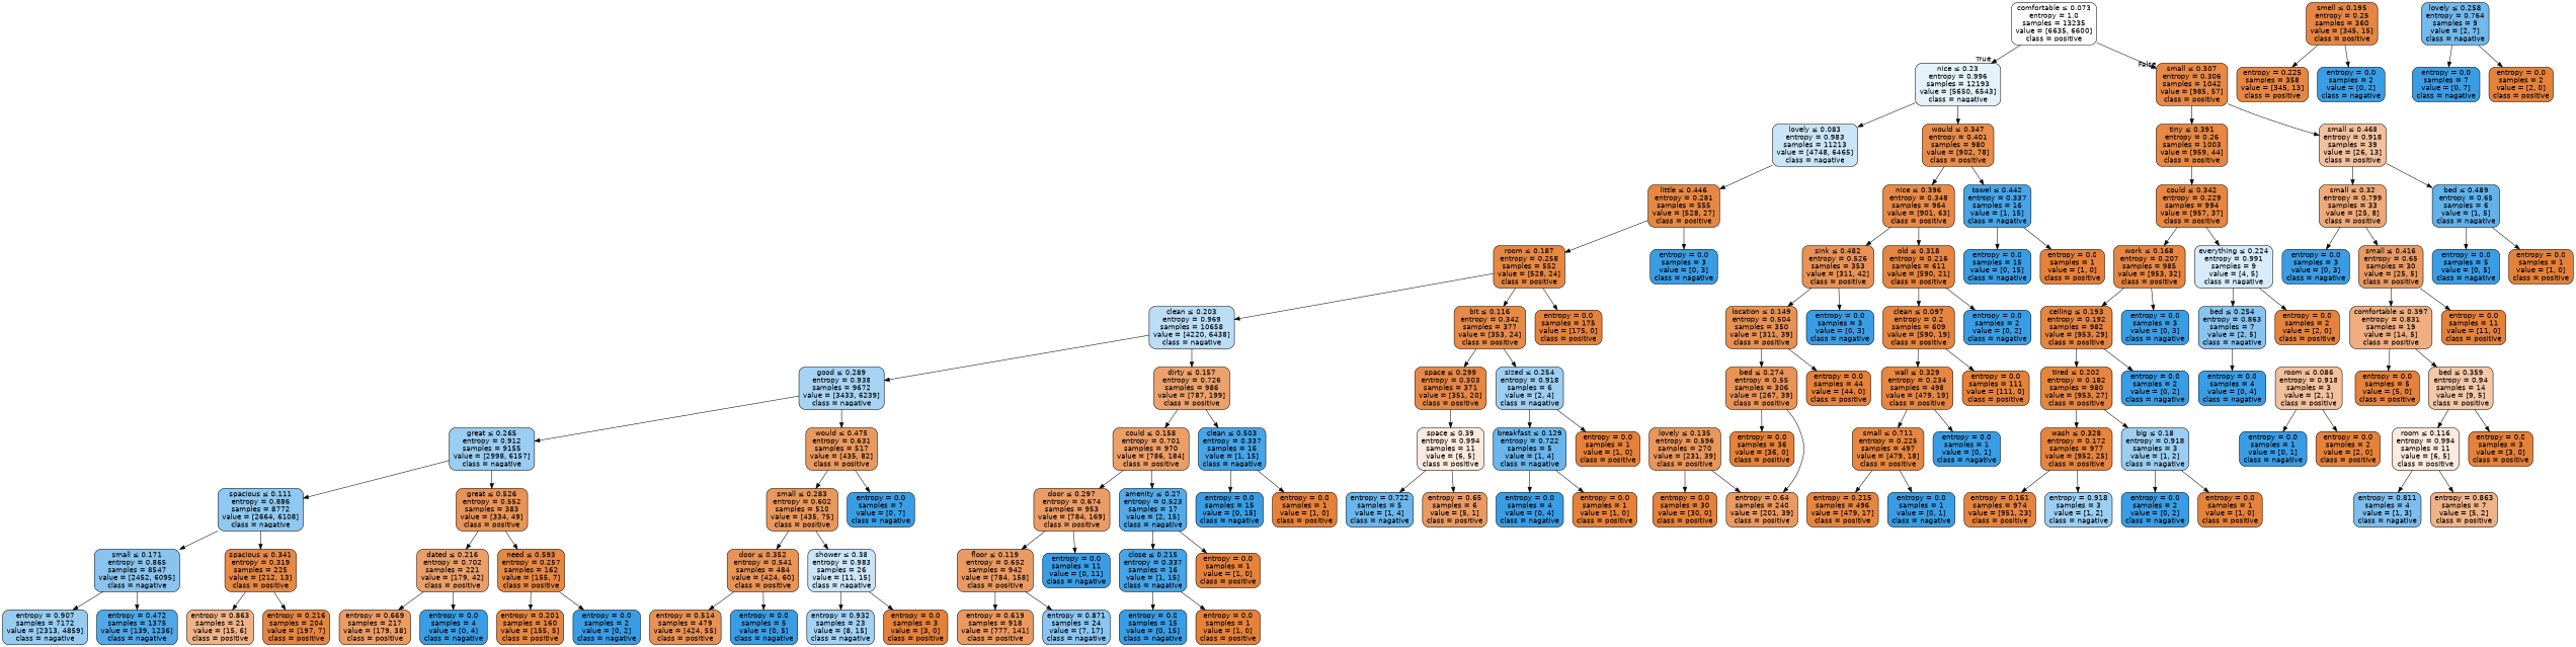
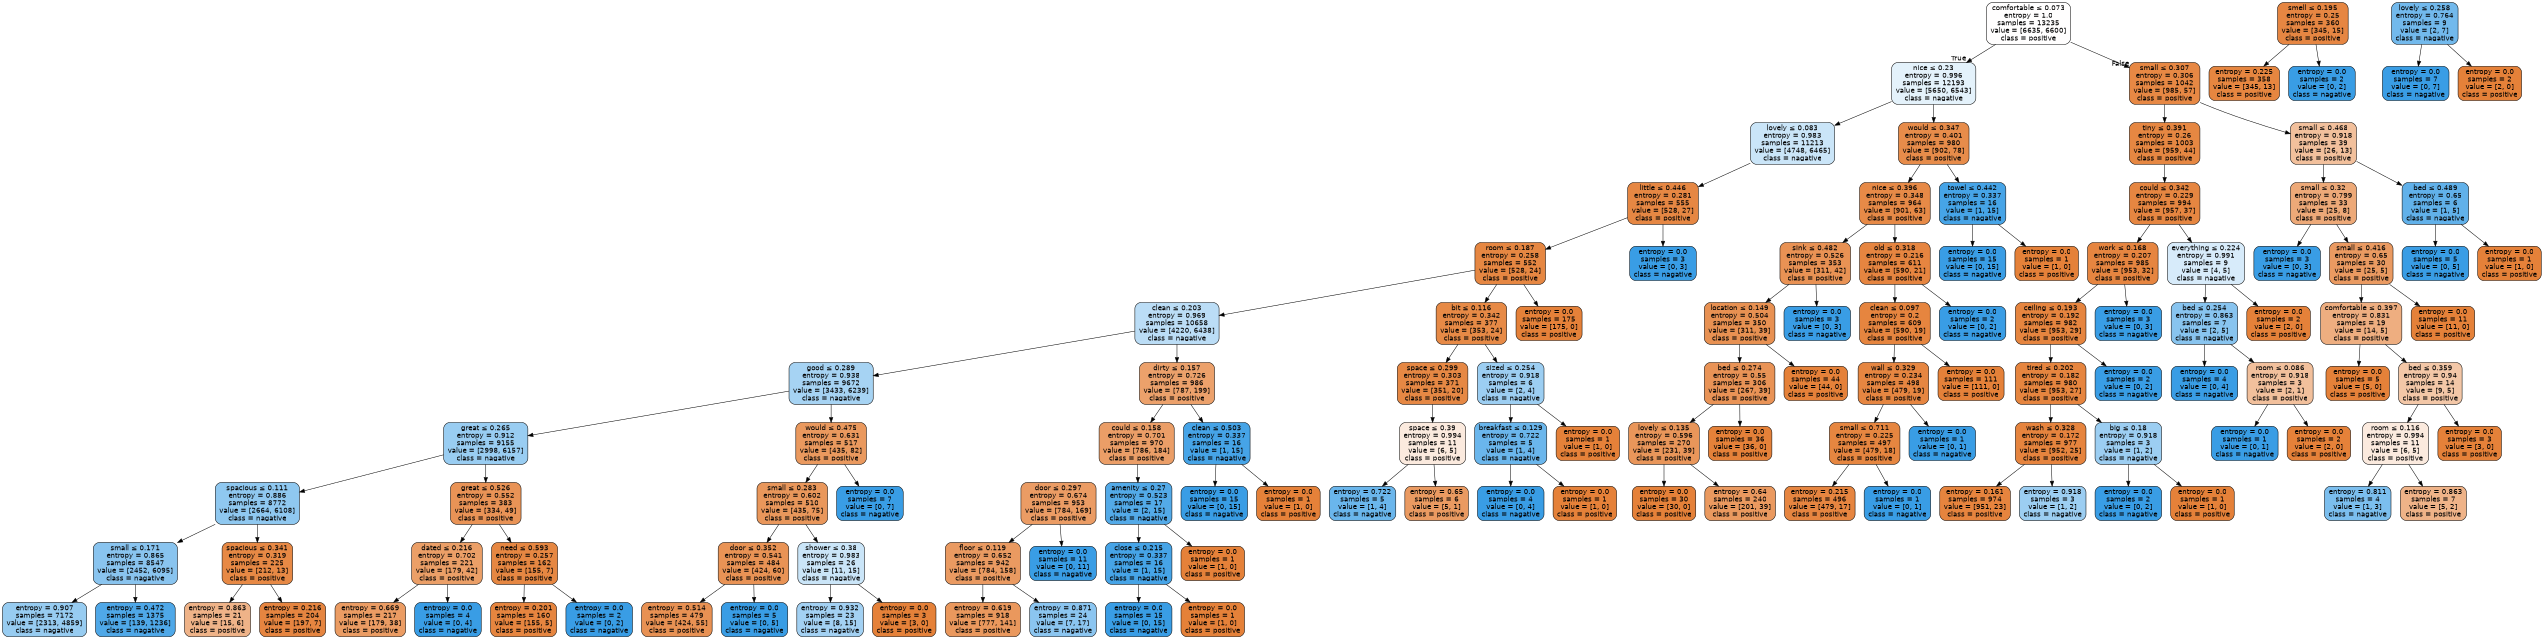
  digraph {
    node [color=black fillcolor="#399de5" fontname=helvetica shape=box style="filled, rounded"]
    edge [fontname=helvetica]
    n1 [fillcolor="#fffefe" label=<comfortable &le; 0.073<br/>entropy = 1.0<br/>samples = 13235<br/>value = [6635, 6600]<br/>class = positive>]
    n2 [fillcolor="#e4f2fb" label=<nice &le; 0.23<br/>entropy = 0.996<br/>samples = 12193<br/>value = [5650, 6543]<br/>class = nagative>]
    n3 [fillcolor="#e78844" label=<small &le; 0.307<br/>entropy = 0.306<br/>samples = 1042<br/>value = [985, 57]<br/>class = positive>]
    n4 [fillcolor="#cae5f8" label=<lovely &le; 0.083<br/>entropy = 0.983<br/>samples = 11213<br/>value = [4748, 6465]<br/>class = nagative>]
    n5 [fillcolor="#e78c4a" label=<would &le; 0.347<br/>entropy = 0.401<br/>samples = 980<br/>value = [902, 78]<br/>class = positive>]
    n6 [fillcolor="#e68742" label=<tiny &le; 0.391<br/>entropy = 0.26<br/>samples = 1003<br/>value = [959, 44]<br/>class = positive>]
    n7 [fillcolor="#f2c09c" label=<small &le; 0.468<br/>entropy = 0.918<br/>samples = 39<br/>value = [26, 13]<br/>class = positive>]
    n8 [fillcolor="#e68743" label=<little &le; 0.446<br/>entropy = 0.281<br/>samples = 555<br/>value = [528, 27]<br/>class = positive>]
    n9 [fillcolor="#e78a47" label=<nice &le; 0.396<br/>entropy = 0.348<br/>samples = 964<br/>value = [901, 63]<br/>class = positive>]
    n10 [fillcolor="#46a4e7" label=<towel &le; 0.442<br/>entropy = 0.337<br/>samples = 16<br/>value = [1, 15]<br/>class = nagative>]
    n11 [fillcolor="#bbddf6" label=<clean &le; 0.203<br/>entropy = 0.969<br/>samples = 10658<br/>value = [4220, 6438]<br/>class = nagative>]
    n12 [fillcolor="#a6d3f3" label=<good &le; 0.289<br/>entropy = 0.938<br/>samples = 9672<br/>value = [3433, 6239]<br/>class = nagative>]
    n13 [fillcolor="#eca16b" label=<dirty &le; 0.157<br/>entropy = 0.726<br/>samples = 986<br/>value = [787, 199]<br/>class = positive>]
    n14 [fillcolor="#e68742" label=<room &le; 0.187<br/>entropy = 0.258<br/>samples = 552<br/>value = [528, 24]<br/>class = positive>]
    n15 [label=<entropy = 0.0<br/>samples = 3<br/>value = [0, 3]<br/>class = nagative>]
    n16 [fillcolor="#99cdf2" label=<great &le; 0.265<br/>entropy = 0.912<br/>samples = 9155<br/>value = [2998, 6157]<br/>class = nagative>]
    n17 [fillcolor="#ea995e" label=<would &le; 0.475<br/>entropy = 0.631<br/>samples = 517<br/>value = [435, 82]<br/>class = positive>]
    n18 [fillcolor="#eb9e67" label=<could &le; 0.158<br/>entropy = 0.701<br/>samples = 970<br/>value = [786, 184]<br/>class = positive>]
    n19 [fillcolor="#46a4e7" label=<clean &le; 0.503<br/>entropy = 0.337<br/>samples = 16<br/>value = [1, 15]<br/>class = nagative>]
    n20 [fillcolor="#8fc8f0" label=<spacious &le; 0.111<br/>entropy = 0.886<br/>samples = 8772<br/>value = [2664, 6108]<br/>class = nagative>]
    n21 [fillcolor="#e99356" label=<great &le; 0.526<br/>entropy = 0.552<br/>samples = 383<br/>value = [334, 49]<br/>class = positive>]
    n22 [fillcolor="#e9975b" label=<small &le; 0.283<br/>entropy = 0.602<br/>samples = 510<br/>value = [435, 75]<br/>class = positive>]
    n23 [label=<entropy = 0.0<br/>samples = 7<br/>value = [0, 7]<br/>class = nagative>]
    n24 [fillcolor="#89c4ef" label=<small &le; 0.171<br/>entropy = 0.865<br/>samples = 8547<br/>value = [2452, 6095]<br/>class = nagative>]
    n25 [fillcolor="#e78945" label=<spacious &le; 0.341<br/>entropy = 0.319<br/>samples = 225<br/>value = [212, 13]<br/>class = positive>]
    n26 [fillcolor="#eb9f67" label=<dated &le; 0.216<br/>entropy = 0.702<br/>samples = 221<br/>value = [179, 42]<br/>class = positive>]
    n27 [fillcolor="#e68742" label=<need &le; 0.593<br/>entropy = 0.257<br/>samples = 162<br/>value = [155, 7]<br/>class = positive>]
    n28 [fillcolor="#97ccf1" label=<entropy = 0.907<br/>samples = 7172<br/>value = [2313, 4859]<br/>class = nagative>]
    n29 [fillcolor="#4fa8e8" label=<entropy = 0.472<br/>samples = 1375<br/>value = [139, 1236]<br/>class = nagative>]
    n30 [fillcolor="#efb388" label=<entropy = 0.863<br/>samples = 21<br/>value = [15, 6]<br/>class = positive>]
    n31 [fillcolor="#e68540" label=<entropy = 0.216<br/>samples = 204<br/>value = [197, 7]<br/>class = positive>]
    n32 [fillcolor="#eb9c63" label=<entropy = 0.669<br/>samples = 217<br/>value = [179, 38]<br/>class = positive>]
    n33 [label=<entropy = 0.0<br/>samples = 4<br/>value = [0, 4]<br/>class = nagative>]
    n34 [fillcolor="#e6853f" label=<entropy = 0.201<br/>samples = 160<br/>value = [155, 5]<br/>class = positive>]
    n35 [label=<entropy = 0.0<br/>samples = 2<br/>value = [0, 2]<br/>class = nagative>]
    n36 [fillcolor="#e99355" label=<door &le; 0.352<br/>entropy = 0.541<br/>samples = 484<br/>value = [424, 60]<br/>class = positive>]
    n37 [fillcolor="#cae5f8" label=<shower &le; 0.38<br/>entropy = 0.983<br/>samples = 26<br/>value = [11, 15]<br/>class = nagative>]
    n38 [fillcolor="#e89153" label=<entropy = 0.514<br/>samples = 479<br/>value = [424, 55]<br/>class = positive>]
    n39 [label=<entropy = 0.0<br/>samples = 5<br/>value = [0, 5]<br/>class = nagative>]
    n40 [fillcolor="#a3d1f3" label=<entropy = 0.932<br/>samples = 23<br/>value = [8, 15]<br/>class = nagative>]
    n41 [fillcolor="#e58139" label=<entropy = 0.0<br/>samples = 3<br/>value = [3, 0]<br/>class = positive>]
    n42 [fillcolor="#eb9c64" label=<door &le; 0.297<br/>entropy = 0.674<br/>samples = 953<br/>value = [784, 169]<br/>class = positive>]
    n43 [fillcolor="#53aae8" label=<amenity &le; 0.27<br/>entropy = 0.523<br/>samples = 17<br/>value = [2, 15]<br/>class = nagative>]
    n44 [label=<entropy = 0.0<br/>samples = 15<br/>value = [0, 15]<br/>class = nagative>]
    n45 [fillcolor="#e58139" label=<entropy = 0.0<br/>samples = 1<br/>value = [1, 0]<br/>class = positive>]
    n46 [fillcolor="#ea9a61" label=<floor &le; 0.119<br/>entropy = 0.652<br/>samples = 942<br/>value = [784, 158]<br/>class = positive>]
    n47 [label=<entropy = 0.0<br/>samples = 11<br/>value = [0, 11]<br/>class = nagative>]
    n48 [fillcolor="#46a4e7" label=<close &le; 0.215<br/>entropy = 0.337<br/>samples = 16<br/>value = [1, 15]<br/>class = nagative>]
    n49 [fillcolor="#e58139" label=<entropy = 0.0<br/>samples = 1<br/>value = [1, 0]<br/>class = positive>]
    n50 [fillcolor="#ea985d" label=<entropy = 0.619<br/>samples = 918<br/>value = [777, 141]<br/>class = positive>]
    n51 [fillcolor="#8bc5f0" label=<entropy = 0.871<br/>samples = 24<br/>value = [7, 17]<br/>class = nagative>]
    n52 [label=<entropy = 0.0<br/>samples = 15<br/>value = [0, 15]<br/>class = nagative>]
    n53 [fillcolor="#e58139" label=<entropy = 0.0<br/>samples = 1<br/>value = [1, 0]<br/>class = positive>]
    n54 [fillcolor="#e78a46" label=<bit &le; 0.116<br/>entropy = 0.342<br/>samples = 377<br/>value = [353, 24]<br/>class = positive>]
    n55 [fillcolor="#e58139" label=<entropy = 0.0<br/>samples = 175<br/>value = [175, 0]<br/>class = positive>]
    n56 [fillcolor="#e68844" label=<space &le; 0.299<br/>entropy = 0.303<br/>samples = 371<br/>value = [351, 20]<br/>class = positive>]
    n57 [fillcolor="#9ccef2" label=<sized &le; 0.254<br/>entropy = 0.918<br/>samples = 6<br/>value = [2, 4]<br/>class = nagative>]
    n58 [fillcolor="#fbeade" label=<space &le; 0.39<br/>entropy = 0.994<br/>samples = 11<br/>value = [6, 5]<br/>class = positive>]
    n59 [fillcolor="#6ab6ec" label=<breakfast &le; 0.129<br/>entropy = 0.722<br/>samples = 5<br/>value = [1, 4]<br/>class = nagative>]
    n60 [fillcolor="#e58139" label=<entropy = 0.0<br/>samples = 1<br/>value = [1, 0]<br/>class = positive>]
    n61 [fillcolor="#e68642" label=<smell &le; 0.195<br/>entropy = 0.25<br/>samples = 360<br/>value = [345, 15]<br/>class = positive>]
    n62 [fillcolor="#e68640" label=<entropy = 0.225<br/>samples = 358<br/>value = [345, 13]<br/>class = positive>]
    n63 [label=<entropy = 0.0<br/>samples = 2<br/>value = [0, 2]<br/>class = nagative>]
    n64 [fillcolor="#6ab6ec" label=<entropy = 0.722<br/>samples = 5<br/>value = [1, 4]<br/>class = nagative>]
    n65 [fillcolor="#ea9a61" label=<entropy = 0.65<br/>samples = 6<br/>value = [5, 1]<br/>class = positive>]
    n66 [label=<entropy = 0.0<br/>samples = 4<br/>value = [0, 4]<br/>class = nagative>]
    n67 [fillcolor="#e58139" label=<entropy = 0.0<br/>samples = 1<br/>value = [1, 0]<br/>class = positive>]
    n68 [fillcolor="#e99254" label=<sink &le; 0.482<br/>entropy = 0.526<br/>samples = 353<br/>value = [311, 42]<br/>class = positive>]
    n69 [fillcolor="#e68540" label=<old &le; 0.318<br/>entropy = 0.216<br/>samples = 611<br/>value = [590, 21]<br/>class = positive>]
    n70 [label=<entropy = 0.0<br/>samples = 15<br/>value = [0, 15]<br/>class = nagative>]
    n71 [fillcolor="#e58139" label=<entropy = 0.0<br/>samples = 1<br/>value = [1, 0]<br/>class = positive>]
    n72 [fillcolor="#e89152" label=<location &le; 0.149<br/>entropy = 0.504<br/>samples = 350<br/>value = [311, 39]<br/>class = positive>]
    n73 [label=<entropy = 0.0<br/>samples = 3<br/>value = [0, 3]<br/>class = nagative>]
    n74 [fillcolor="#e6853f" label=<clean &le; 0.097<br/>entropy = 0.2<br/>samples = 609<br/>value = [590, 19]<br/>class = positive>]
    n75 [label=<entropy = 0.0<br/>samples = 2<br/>value = [0, 2]<br/>class = nagative>]
    n76 [fillcolor="#e99356" label=<bed &le; 0.274<br/>entropy = 0.55<br/>samples = 306<br/>value = [267, 39]<br/>class = positive>]
    n77 [fillcolor="#e58139" label=<entropy = 0.0<br/>samples = 44<br/>value = [44, 0]<br/>class = positive>]
    n78 [fillcolor="#e9965a" label=<lovely &le; 0.135<br/>entropy = 0.596<br/>samples = 270<br/>value = [231, 39]<br/>class = positive>]
    n79 [fillcolor="#e58139" label=<entropy = 0.0<br/>samples = 36<br/>value = [36, 0]<br/>class = positive>]
    n80 [fillcolor="#ea995f" label=<entropy = 0.64<br/>samples = 240<br/>value = [201, 39]<br/>class = positive>]
    n81 [fillcolor="#e58139" label=<entropy = 0.0<br/>samples = 30<br/>value = [30, 0]<br/>class = positive>]
    n82 [fillcolor="#e68641" label=<wall &le; 0.329<br/>entropy = 0.234<br/>samples = 498<br/>value = [479, 19]<br/>class = positive>]
    n83 [fillcolor="#e58139" label=<entropy = 0.0<br/>samples = 111<br/>value = [111, 0]<br/>class = positive>]
    n84 [fillcolor="#e68640" label=<small &le; 0.711<br/>entropy = 0.225<br/>samples = 497<br/>value = [479, 18]<br/>class = positive>]
    n85 [label=<entropy = 0.0<br/>samples = 1<br/>value = [0, 1]<br/>class = nagative>]
    n86 [fillcolor="#e68540" label=<entropy = 0.215<br/>samples = 496<br/>value = [479, 17]<br/>class = positive>]
    n87 [label=<entropy = 0.0<br/>samples = 1<br/>value = [0, 1]<br/>class = nagative>]
    n88 [fillcolor="#e68641" label=<could &le; 0.342<br/>entropy = 0.229<br/>samples = 994<br/>value = [957, 37]<br/>class = positive>]
    n89 [fillcolor="#eda978" label=<small &le; 0.32<br/>entropy = 0.799<br/>samples = 33<br/>value = [25, 8]<br/>class = positive>]
    n90 [fillcolor="#61b1ea" label=<bed &le; 0.489<br/>entropy = 0.65<br/>samples = 6<br/>value = [1, 5]<br/>class = nagative>]
    n91 [fillcolor="#e68540" label=<work &le; 0.168<br/>entropy = 0.207<br/>samples = 985<br/>value = [953, 32]<br/>class = positive>]
    n92 [fillcolor="#d7ebfa" label=<everything &le; 0.224<br/>entropy = 0.991<br/>samples = 9<br/>value = [4, 5]<br/>class = nagative>]
    n93 [fillcolor="#72b9ec" label=<lovely &le; 0.258<br/>entropy = 0.764<br/>samples = 9<br/>value = [2, 7]<br/>class = nagative>]
    n94 [label=<entropy = 0.0<br/>samples = 7<br/>value = [0, 7]<br/>class = nagative>]
    n95 [fillcolor="#e58139" label=<entropy = 0.0<br/>samples = 2<br/>value = [2, 0]<br/>class = positive>]
    n96 [fillcolor="#e6853f" label=<ceiling &le; 0.193<br/>entropy = 0.192<br/>samples = 982<br/>value = [953, 29]<br/>class = positive>]
    n97 [label=<entropy = 0.0<br/>samples = 3<br/>value = [0, 3]<br/>class = nagative>]
    n98 [fillcolor="#88c4ef" label=<bed &le; 0.254<br/>entropy = 0.863<br/>samples = 7<br/>value = [2, 5]<br/>class = nagative>]
    n99 [fillcolor="#e58139" label=<entropy = 0.0<br/>samples = 2<br/>value = [2, 0]<br/>class = positive>]
    n100 [fillcolor="#e6853f" label=<tired &le; 0.202<br/>entropy = 0.182<br/>samples = 980<br/>value = [953, 27]<br/>class = positive>]
    n101 [label=<entropy = 0.0<br/>samples = 2<br/>value = [0, 2]<br/>class = nagative>]
    n102 [fillcolor="#e6843e" label=<wash &le; 0.328<br/>entropy = 0.172<br/>samples = 977<br/>value = [952, 25]<br/>class = positive>]
    n103 [fillcolor="#9ccef2" label=<big &le; 0.18<br/>entropy = 0.918<br/>samples = 3<br/>value = [1, 2]<br/>class = nagative>]
    n104 [fillcolor="#e6843e" label=<entropy = 0.161<br/>samples = 974<br/>value = [951, 23]<br/>class = positive>]
    n105 [fillcolor="#9ccef2" label=<entropy = 0.918<br/>samples = 3<br/>value = [1, 2]<br/>class = nagative>]
    n106 [label=<entropy = 0.0<br/>samples = 2<br/>value = [0, 2]<br/>class = nagative>]
    n107 [fillcolor="#e58139" label=<entropy = 0.0<br/>samples = 1<br/>value = [1, 0]<br/>class = positive>]
    n108 [label=<entropy = 0.0<br/>samples = 4<br/>value = [0, 4]<br/>class = nagative>]
    n109 [fillcolor="#f2c09c" label=<room &le; 0.086<br/>entropy = 0.918<br/>samples = 3<br/>value = [2, 1]<br/>class = positive>]
    n110 [label=<entropy = 0.0<br/>samples = 1<br/>value = [0, 1]<br/>class = nagative>]
    n111 [fillcolor="#e58139" label=<entropy = 0.0<br/>samples = 2<br/>value = [2, 0]<br/>class = positive>]
    n112 [label=<entropy = 0.0<br/>samples = 3<br/>value = [0, 3]<br/>class = nagative>]
    n113 [fillcolor="#ea9a61" label=<small &le; 0.416<br/>entropy = 0.65<br/>samples = 30<br/>value = [25, 5]<br/>class = positive>]
    n114 [label=<entropy = 0.0<br/>samples = 5<br/>value = [0, 5]<br/>class = nagative>]
    n115 [fillcolor="#e58139" label=<entropy = 0.0<br/>samples = 1<br/>value = [1, 0]<br/>class = positive>]
    n116 [fillcolor="#eeae80" label=<comfortable &le; 0.397<br/>entropy = 0.831<br/>samples = 19<br/>value = [14, 5]<br/>class = positive>]
    n117 [fillcolor="#e58139" label=<entropy = 0.0<br/>samples = 11<br/>value = [11, 0]<br/>class = positive>]
    n118 [fillcolor="#e58139" label=<entropy = 0.0<br/>samples = 5<br/>value = [5, 0]<br/>class = positive>]
    n119 [fillcolor="#f3c7a7" label=<bed &le; 0.359<br/>entropy = 0.94<br/>samples = 14<br/>value = [9, 5]<br/>class = positive>]
    n120 [fillcolor="#fbeade" label=<room &le; 0.116<br/>entropy = 0.994<br/>samples = 11<br/>value = [6, 5]<br/>class = positive>]
    n121 [fillcolor="#e58139" label=<entropy = 0.0<br/>samples = 3<br/>value = [3, 0]<br/>class = positive>]
    n122 [fillcolor="#7bbeee" label=<entropy = 0.811<br/>samples = 4<br/>value = [1, 3]<br/>class = nagative>]
    n123 [fillcolor="#efb388" label=<entropy = 0.863<br/>samples = 7<br/>value = [5, 2]<br/>class = positive>]
    n1 -> n2 [headlabel=True labelangle=45 labeldistance=2.5]
    n1 -> n3 [headlabel=False labelangle=-45 labeldistance=2.5]
    n2 -> n4
    n2 -> n5
    n3 -> n6
    n3 -> n7
    n4 -> n8
    n5 -> n9
    n5 -> n10
    n6 -> n88
    n7 -> n89
    n7 -> n90
    n8 -> n14
    n8 -> n15
    n9 -> n68
    n9 -> n69
    n10 -> n70
    n10 -> n71
    n11 -> n12
    n11 -> n13
    n12 -> n16
    n12 -> n17
    n13 -> n18
    n13 -> n19
    n14 -> n11
    n14 -> n54
    n14 -> n55
    n16 -> n20
    n16 -> n21
    n17 -> n22
    n17 -> n23
-   n18 -> n42
    n18 -> n43
    n19 -> n44
    n19 -> n45
    n20 -> n24
    n20 -> n25
    n21 -> n26
    n21 -> n27
    n22 -> n36
    n22 -> n37
    n24 -> n28
    n24 -> n29
    n25 -> n30
    n25 -> n31
    n26 -> n32
    n26 -> n33
    n27 -> n34
    n27 -> n35
    n36 -> n38
    n36 -> n39
    n37 -> n40
    n37 -> n41
    n42 -> n46
    n42 -> n47
    n43 -> n48
    n43 -> n49
    n46 -> n50
    n46 -> n51
    n48 -> n52
    n48 -> n53
    n54 -> n56
    n54 -> n57
    n56 -> n58
    n57 -> n59
    n57 -> n60
    n58 -> n64
    n58 -> n65
    n59 -> n66
    n59 -> n67
    n61 -> n62
    n61 -> n63
    n68 -> n72
    n68 -> n73
    n69 -> n74
    n69 -> n75
    n72 -> n76
    n72 -> n77
    n74 -> n82
    n74 -> n83
-   n76 -> n80
+   n76 -> n78
    n76 -> n79
    n78 -> n80
    n78 -> n81
    n82 -> n84
    n82 -> n85
    n84 -> n86
    n84 -> n87
    n88 -> n91
    n88 -> n92
    n89 -> n112
    n89 -> n113
    n90 -> n114
    n90 -> n115
    n91 -> n96
    n91 -> n97
    n92 -> n98
    n92 -> n99
    n93 -> n94
    n93 -> n95
    n96 -> n100
    n96 -> n101
    n98 -> n108
+   n98 -> n109
    n100 -> n102
    n100 -> n103
    n102 -> n104
    n102 -> n105
    n103 -> n106
    n103 -> n107
    n109 -> n110
    n109 -> n111
    n113 -> n116
    n113 -> n117
    n116 -> n118
    n116 -> n119
    n119 -> n120
    n119 -> n121
    n120 -> n122
    n120 -> n123
  }
